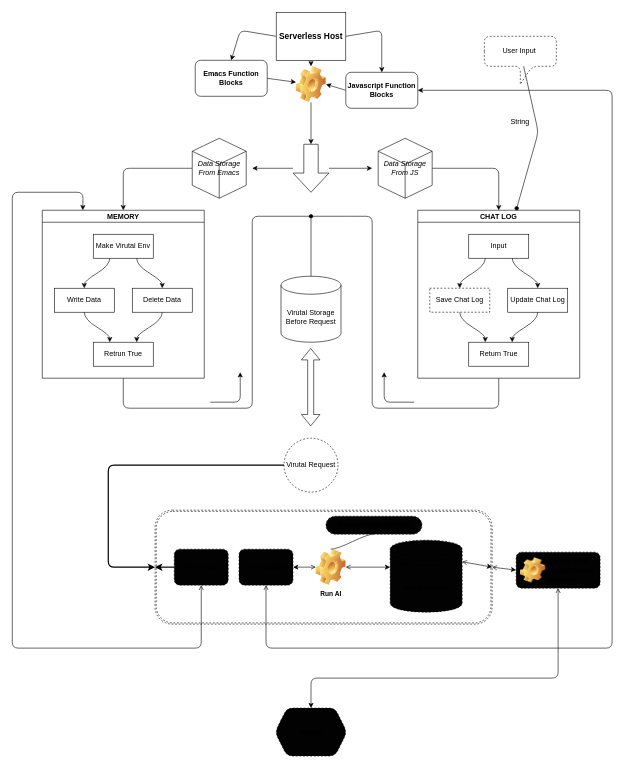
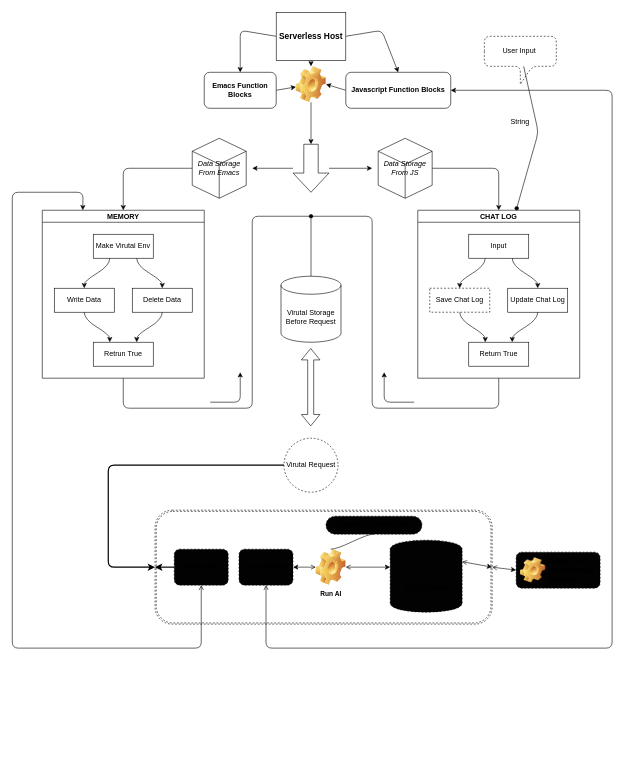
  <mxCell id="0" />
  <mxCell id="1" parent="0" />
  <mxCell id="2" style="edgeStyle=none;html=1;exitX=0;exitY=0.5;exitDx=0;exitDy=0;fontSize=12;entryX=0.5;entryY=0;entryDx=0;entryDy=0;" edge="1" parent="1" source="5" target="7"><mxGeometry relative="1" as="geometry"><mxPoint x="430" y="50" as="targetPoint" /><Array as="points"><mxPoint x="400" y="50" /></Array></mxGeometry></mxCell>
  <mxCell id="3" style="edgeStyle=none;html=1;exitX=1;exitY=0.5;exitDx=0;exitDy=0;fontSize=12;entryX=0.5;entryY=0;entryDx=0;entryDy=0;" edge="1" parent="1" source="5" target="9"><mxGeometry relative="1" as="geometry"><mxPoint x="740" y="50" as="targetPoint" /><Array as="points"><mxPoint x="636" y="50" /></Array></mxGeometry></mxCell>
  <mxCell id="4" style="edgeStyle=none;html=1;exitX=0.5;exitY=1;exitDx=0;exitDy=0;entryX=0.5;entryY=0;entryDx=0;entryDy=0;fontSize=12;" edge="1" parent="1" source="5" target="11"><mxGeometry relative="1" as="geometry" /></mxCell>
  <mxCell id="5" value="&lt;h3&gt;Serverless Host&lt;/h3&gt;" style="rounded=0;whiteSpace=wrap;html=1;" vertex="1" parent="1"><mxGeometry x="460" y="20" width="116" height="80" as="geometry" /></mxCell>
  <mxCell id="6" style="edgeStyle=none;html=1;exitX=1;exitY=0.5;exitDx=0;exitDy=0;fontSize=12;" edge="1" parent="1" source="7" target="11"><mxGeometry relative="1" as="geometry" /></mxCell>
- <mxCell id="7" value="&lt;h6 style=&quot;font-size: 12px&quot;&gt;Emacs Function Blocks&lt;/h6&gt;" style="rounded=1;whiteSpace=wrap;html=1;fontSize=20;fontStyle=1" vertex="1" parent="1"><mxGeometry x="325" y="100" width="120" height="60" as="geometry" /></mxCell>
+ <mxCell id="7" value="&lt;h6 style=&quot;font-size: 12px&quot;&gt;Emacs Function Blocks&lt;/h6&gt;" style="rounded=1;whiteSpace=wrap;html=1;fontSize=20;fontStyle=1" vertex="1" parent="1"><mxGeometry x="340" y="120" width="120" height="60" as="geometry" /></mxCell>
  <mxCell id="8" style="edgeStyle=none;html=1;exitX=0;exitY=0.5;exitDx=0;exitDy=0;entryX=1;entryY=0.5;entryDx=0;entryDy=0;fontSize=12;" edge="1" parent="1" source="9" target="11"><mxGeometry relative="1" as="geometry" /></mxCell>
- <mxCell id="9" value="&lt;h6 style=&quot;font-size: 12px&quot;&gt;Javascript Function Blocks&lt;/h6&gt;" style="rounded=1;whiteSpace=wrap;html=1;fontSize=20;fontStyle=1" vertex="1" parent="1"><mxGeometry x="576" y="120" width="120" height="60" as="geometry" /></mxCell>
+ <mxCell id="9" value="&lt;h6 style=&quot;font-size: 12px&quot;&gt;Javascript Function Blocks&lt;/h6&gt;" style="rounded=1;whiteSpace=wrap;html=1;fontSize=20;fontStyle=1" vertex="1" parent="1"><mxGeometry x="576" y="120" width="175" height="60" as="geometry" /></mxCell>
  <mxCell id="10" value="" style="edgeStyle=none;html=1;fontSize=12;" edge="1" parent="1" source="11" target="14"><mxGeometry relative="1" as="geometry" /></mxCell>
  <mxCell id="11" value="" style="shape=image;html=1;verticalLabelPosition=bottom;verticalAlign=top;imageAspect=0;image=img/clipart/Gear_128x128.png;fontSize=12;" vertex="1" parent="1"><mxGeometry x="493" y="110" width="50" height="60" as="geometry" /></mxCell>
  <mxCell id="12" style="edgeStyle=none;html=1;fontSize=12;" edge="1" parent="1" source="14"><mxGeometry relative="1" as="geometry"><mxPoint x="420" y="280" as="targetPoint" /></mxGeometry></mxCell>
  <mxCell id="13" style="edgeStyle=none;html=1;fontSize=12;" edge="1" parent="1" source="14"><mxGeometry relative="1" as="geometry"><mxPoint x="620" y="280" as="targetPoint" /></mxGeometry></mxCell>
  <mxCell id="14" value="" style="shape=singleArrow;whiteSpace=wrap;html=1;arrowWidth=0.4;arrowSize=0.4;verticalAlign=top;direction=south;" vertex="1" parent="1"><mxGeometry x="488" y="240" width="60" height="80" as="geometry" /></mxCell>
  <mxCell id="15" style="edgeStyle=none;html=1;fontSize=12;endArrow=oval;endFill=1;" edge="1" parent="1" source="16"><mxGeometry relative="1" as="geometry"><mxPoint x="518" y="360" as="targetPoint" /></mxGeometry></mxCell>
  <mxCell id="16" value="Virutal Storage Before Request" style="shape=cylinder3;whiteSpace=wrap;html=1;boundedLbl=1;backgroundOutline=1;size=15;fontSize=12;" vertex="1" parent="1"><mxGeometry x="468" y="460" width="100" height="110" as="geometry" /></mxCell>
  <mxCell id="17" style="edgeStyle=none;html=1;fontSize=12;entryX=0.5;entryY=0;entryDx=0;entryDy=0;" edge="1" parent="1" source="18" target="32"><mxGeometry relative="1" as="geometry"><mxPoint x="200" y="280" as="targetPoint" /><Array as="points"><mxPoint x="205" y="280" /></Array></mxGeometry></mxCell>
  <mxCell id="18" value="&lt;i&gt;Data Storage From Emacs&lt;/i&gt;" style="html=1;whiteSpace=wrap;shape=isoCube2;backgroundOutline=1;isoAngle=15;fontSize=12;" vertex="1" parent="1"><mxGeometry x="320" y="230" width="90" height="100" as="geometry" /></mxCell>
  <mxCell id="19" style="edgeStyle=none;html=1;exitX=1;exitY=0.5;exitDx=0;exitDy=0;exitPerimeter=0;fontSize=12;entryX=0.5;entryY=0;entryDx=0;entryDy=0;" edge="1" parent="1" source="20" target="22"><mxGeometry relative="1" as="geometry"><mxPoint x="840" y="280" as="targetPoint" /><Array as="points"><mxPoint x="831" y="280" /></Array></mxGeometry></mxCell>
  <mxCell id="20" value="&lt;i&gt;Data Storage From JS&lt;/i&gt;" style="html=1;whiteSpace=wrap;shape=isoCube2;backgroundOutline=1;isoAngle=15;fontSize=12;direction=east;" vertex="1" parent="1"><mxGeometry x="630" y="230" width="90" height="100" as="geometry" /></mxCell>
  <mxCell id="21" style="edgeStyle=none;html=1;fontSize=12;endArrow=none;endFill=0;" edge="1" parent="1" source="22"><mxGeometry relative="1" as="geometry"><mxPoint x="580" y="360" as="targetPoint" /><Array as="points"><mxPoint x="831" y="680" /><mxPoint x="620" y="680" /><mxPoint x="620" y="360" /></Array></mxGeometry></mxCell>
  <mxCell id="22" value="CHAT LOG" style="swimlane;startSize=20;horizontal=1;childLayout=flowLayout;flowOrientation=north;resizable=0;interRankCellSpacing=50;containerType=tree;fontSize=12;" vertex="1" parent="1"><mxGeometry x="696" y="350" width="270" height="280" as="geometry" /></mxCell>
  <mxCell id="23" value="Input" style="whiteSpace=wrap;html=1;fontSize=12;" vertex="1" parent="22"><mxGeometry x="85" y="40" width="100" height="40" as="geometry" /></mxCell>
  <mxCell id="24" value="Save Chat Log" style="whiteSpace=wrap;html=1;fontSize=12;dashed=1;" vertex="1" parent="22"><mxGeometry x="20" y="130" width="100" height="40" as="geometry" /></mxCell>
  <mxCell id="25" value="" style="html=1;curved=1;fontSize=12;noEdgeStyle=1;orthogonal=1;" edge="1" parent="22" source="23" target="24"><mxGeometry relative="1" as="geometry"><Array as="points"><mxPoint x="112.5" y="92" /><mxPoint x="70" y="118" /></Array></mxGeometry></mxCell>
  <mxCell id="26" value="Update Chat Log" style="whiteSpace=wrap;html=1;fontSize=12;" vertex="1" parent="22"><mxGeometry x="150" y="130" width="100" height="40" as="geometry" /></mxCell>
  <mxCell id="27" value="" style="html=1;curved=1;fontSize=12;noEdgeStyle=1;orthogonal=1;" edge="1" parent="22" source="23" target="26"><mxGeometry relative="1" as="geometry"><Array as="points"><mxPoint x="157.5" y="92" /><mxPoint x="200" y="118" /></Array></mxGeometry></mxCell>
  <mxCell id="28" value="Return True" style="whiteSpace=wrap;html=1;fontSize=12;" vertex="1" parent="22"><mxGeometry x="85" y="220" width="100" height="40" as="geometry" /></mxCell>
  <mxCell id="29" value="" style="html=1;curved=1;fontSize=12;noEdgeStyle=1;orthogonal=1;" edge="1" parent="22" source="24" target="28"><mxGeometry relative="1" as="geometry"><Array as="points"><mxPoint x="70" y="182" /><mxPoint x="112.5" y="208" /></Array></mxGeometry></mxCell>
  <mxCell id="30" value="" style="html=1;curved=1;fontSize=12;noEdgeStyle=1;orthogonal=1;" edge="1" parent="22" source="26" target="28"><mxGeometry relative="1" as="geometry"><Array as="points"><mxPoint x="200" y="182" /><mxPoint x="157.5" y="208" /></Array></mxGeometry></mxCell>
  <mxCell id="31" style="edgeStyle=none;html=1;exitX=0.5;exitY=1;exitDx=0;exitDy=0;fontSize=12;endArrow=none;endFill=0;" edge="1" parent="1" source="32"><mxGeometry relative="1" as="geometry"><mxPoint x="580" y="360" as="targetPoint" /><Array as="points"><mxPoint x="205" y="680" /><mxPoint x="420" y="680" /><mxPoint x="420" y="360" /></Array></mxGeometry></mxCell>
  <mxCell id="32" value="MEMORY" style="swimlane;startSize=20;horizontal=1;childLayout=flowLayout;flowOrientation=north;resizable=0;interRankCellSpacing=50;containerType=tree;fontSize=12;" vertex="1" parent="1"><mxGeometry x="70" y="350" width="270" height="280" as="geometry" /></mxCell>
  <mxCell id="33" value="Make Virutal Env" style="whiteSpace=wrap;html=1;fontSize=12;" vertex="1" parent="32"><mxGeometry x="85" y="40" width="100" height="40" as="geometry" /></mxCell>
  <mxCell id="34" value="Write Data" style="whiteSpace=wrap;html=1;fontSize=12;" vertex="1" parent="32"><mxGeometry x="20" y="130" width="100" height="40" as="geometry" /></mxCell>
  <mxCell id="35" value="" style="html=1;curved=1;fontSize=12;noEdgeStyle=1;orthogonal=1;" edge="1" parent="32" source="33" target="34"><mxGeometry relative="1" as="geometry"><Array as="points"><mxPoint x="112.5" y="92" /><mxPoint x="70" y="118" /></Array></mxGeometry></mxCell>
  <mxCell id="36" value="Delete Data" style="whiteSpace=wrap;html=1;fontSize=12;" vertex="1" parent="32"><mxGeometry x="150" y="130" width="100" height="40" as="geometry" /></mxCell>
  <mxCell id="37" value="" style="html=1;curved=1;fontSize=12;noEdgeStyle=1;orthogonal=1;" edge="1" parent="32" source="33" target="36"><mxGeometry relative="1" as="geometry"><Array as="points"><mxPoint x="157.5" y="92" /><mxPoint x="200" y="118" /></Array></mxGeometry></mxCell>
  <mxCell id="38" value="Retrun True" style="whiteSpace=wrap;html=1;fontSize=12;" vertex="1" parent="32"><mxGeometry x="85" y="220" width="100" height="40" as="geometry" /></mxCell>
  <mxCell id="39" value="" style="html=1;curved=1;fontSize=12;noEdgeStyle=1;orthogonal=1;" edge="1" parent="32" source="34" target="38"><mxGeometry relative="1" as="geometry"><Array as="points"><mxPoint x="70" y="182" /><mxPoint x="112.5" y="208" /></Array></mxGeometry></mxCell>
  <mxCell id="40" value="" style="html=1;curved=1;fontSize=12;noEdgeStyle=1;orthogonal=1;" edge="1" parent="32" source="36" target="38"><mxGeometry relative="1" as="geometry"><Array as="points"><mxPoint x="200" y="182" /><mxPoint x="157.5" y="208" /></Array></mxGeometry></mxCell>
  <mxCell id="41" value="User Input&amp;nbsp;" style="shape=callout;whiteSpace=wrap;html=1;perimeter=calloutPerimeter;fontSize=12;dashed=1;sketch=0;shadow=0;rounded=1;fillColor=default;" vertex="1" parent="1"><mxGeometry x="807" y="60" width="120" height="80" as="geometry" /></mxCell>
  <mxCell id="42" value="" style="endArrow=oval;html=1;fontSize=12;entryX=0.611;entryY=-0.012;entryDx=0;entryDy=0;entryPerimeter=0;endFill=1;" edge="1" parent="1" source="41" target="22"><mxGeometry relative="1" as="geometry"><mxPoint x="807" y="230" as="sourcePoint" /><mxPoint x="967" y="230" as="targetPoint" /><Array as="points"><mxPoint x="897" y="220" /></Array></mxGeometry></mxCell>
  <mxCell id="43" value="String" style="edgeLabel;resizable=0;html=1;align=left;verticalAlign=bottom;fontSize=12;" connectable="0" vertex="1" parent="42"><mxGeometry x="-1" relative="1" as="geometry"><mxPoint x="-24" y="100" as="offset" /></mxGeometry></mxCell>
  <mxCell id="44" value="" style="edgeStyle=segmentEdgeStyle;endArrow=classic;html=1;fontSize=12;" edge="1" parent="1"><mxGeometry width="50" height="50" relative="1" as="geometry"><mxPoint x="350" y="670" as="sourcePoint" /><mxPoint x="400" y="620" as="targetPoint" /></mxGeometry></mxCell>
  <mxCell id="45" value="" style="edgeStyle=segmentEdgeStyle;endArrow=classic;html=1;fontSize=12;strokeColor=default;" edge="1" parent="1"><mxGeometry width="50" height="50" relative="1" as="geometry"><mxPoint x="690" y="670" as="sourcePoint" /><mxPoint x="640" y="620" as="targetPoint" /></mxGeometry></mxCell>
  <mxCell id="46" value="" style="shape=flexArrow;endArrow=classic;startArrow=classic;html=1;fontSize=12;strokeColor=default;sketch=0;" edge="1" parent="1"><mxGeometry width="100" height="100" relative="1" as="geometry"><mxPoint x="517.5" y="710" as="sourcePoint" /><mxPoint x="517.5" y="580" as="targetPoint" /></mxGeometry></mxCell>
  <mxCell id="47" style="edgeStyle=none;sketch=0;html=1;fontSize=12;endArrow=classic;endFill=1;strokeColor=default;entryX=0;entryY=0.5;entryDx=0;entryDy=0;strokeWidth=2;" edge="1" parent="1" source="48" target="50"><mxGeometry relative="1" as="geometry"><mxPoint x="180" y="960" as="targetPoint" /><Array as="points"><mxPoint x="180" y="775" /><mxPoint x="180" y="945" /></Array></mxGeometry></mxCell>
  <mxCell id="48" value="Virutal Request" style="ellipse;whiteSpace=wrap;html=1;aspect=fixed;rounded=1;shadow=0;dashed=1;sketch=0;fontSize=12;" vertex="1" parent="1"><mxGeometry x="473" y="730" width="90" height="90" as="geometry" /></mxCell>
  <mxCell id="49" style="edgeStyle=none;sketch=0;html=1;exitX=1;exitY=0.5;exitDx=0;exitDy=0;entryX=0;entryY=0.5;entryDx=0;entryDy=0;fontSize=13;startArrow=open;startFill=0;endArrow=classic;endFill=1;strokeColor=default;strokeWidth=1;" edge="1" parent="1" source="50" target="67"><mxGeometry relative="1" as="geometry" /></mxCell>
  <mxCell id="50" value="" style="shape=ext;double=1;rounded=1;whiteSpace=wrap;html=1;shadow=0;dashed=1;sketch=0;fontSize=12;" vertex="1" parent="1"><mxGeometry x="258" y="850" width="562" height="190" as="geometry" /></mxCell>
  <mxCell id="51" style="edgeStyle=none;sketch=0;html=1;entryX=1;entryY=0.5;entryDx=0;entryDy=0;fontSize=12;startArrow=open;startFill=0;endArrow=classic;endFill=1;strokeColor=default;strokeWidth=1;" edge="1" parent="1" source="53" target="59"><mxGeometry relative="1" as="geometry" /></mxCell>
  <mxCell id="52" style="edgeStyle=none;sketch=0;html=1;exitX=1;exitY=0.5;exitDx=0;exitDy=0;fontSize=11;startArrow=open;startFill=0;endArrow=classic;endFill=1;strokeColor=default;strokeWidth=1;" edge="1" parent="1" source="53"><mxGeometry relative="1" as="geometry"><mxPoint x="650" y="945" as="targetPoint" /></mxGeometry></mxCell>
  <mxCell id="53" value="" style="shape=image;html=1;verticalLabelPosition=bottom;verticalAlign=top;imageAspect=0;image=img/clipart/Gear_128x128.png;rounded=1;shadow=0;dashed=1;sketch=0;fontSize=12;strokeColor=default;fillColor=#030202;gradientColor=none;" vertex="1" parent="1"><mxGeometry x="526" y="915" width="50" height="60" as="geometry" /></mxCell>
  <mxCell id="54" style="edgeStyle=none;sketch=0;html=1;entryX=0;entryY=0.5;entryDx=0;entryDy=0;fontSize=12;endArrow=classic;endFill=1;strokeColor=default;strokeWidth=2;" edge="1" parent="1" source="56" target="50"><mxGeometry relative="1" as="geometry" /></mxCell>
  <mxCell id="55" style="edgeStyle=none;sketch=0;html=1;fontSize=12;endArrow=classic;endFill=1;strokeColor=default;strokeWidth=1;entryX=0.25;entryY=0;entryDx=0;entryDy=0;startArrow=open;startFill=0;" edge="1" parent="1" source="56" target="32"><mxGeometry relative="1" as="geometry"><mxPoint x="140" y="320" as="targetPoint" /><Array as="points"><mxPoint x="335" y="1080" /><mxPoint x="20" y="1080" /><mxPoint x="20" y="320" /><mxPoint x="138" y="320" /></Array></mxGeometry></mxCell>
  <mxCell id="56" value="Write Data" style="whiteSpace=wrap;html=1;align=center;verticalAlign=middle;treeFolding=1;treeMoving=1;newEdgeStyle={&quot;edgeStyle&quot;:&quot;elbowEdgeStyle&quot;,&quot;startArrow&quot;:&quot;none&quot;,&quot;endArrow&quot;:&quot;none&quot;};rounded=1;shadow=0;dashed=1;sketch=0;fontSize=12;strokeColor=default;fillColor=#030202;gradientColor=none;" vertex="1" parent="1"><mxGeometry x="290" y="915" width="90" height="60" as="geometry" /></mxCell>
  <mxCell id="57" value="" style="edgeStyle=elbowEdgeStyle;elbow=vertical;startArrow=none;endArrow=none;rounded=0;sketch=0;fontSize=12;strokeColor=default;strokeWidth=2;" edge="1" target="56" parent="1" source="50"><mxGeometry relative="1" as="geometry"><mxPoint x="490" y="670" as="sourcePoint" /><Array as="points"><mxPoint x="320" y="890" /><mxPoint x="470" y="730" /></Array></mxGeometry></mxCell>
  <mxCell id="58" style="edgeStyle=none;sketch=0;html=1;fontSize=12;startArrow=open;startFill=0;endArrow=classic;endFill=1;strokeColor=default;strokeWidth=1;entryX=1;entryY=0.5;entryDx=0;entryDy=0;" edge="1" parent="1" source="59" target="9"><mxGeometry relative="1" as="geometry"><mxPoint x="1020" y="160" as="targetPoint" /><Array as="points"><mxPoint x="443" y="1080" /><mxPoint x="1020" y="1080" /><mxPoint x="1020" y="150" /></Array></mxGeometry></mxCell>
  <mxCell id="59" value="AI Functions" style="whiteSpace=wrap;html=1;align=center;verticalAlign=middle;treeFolding=1;treeMoving=1;newEdgeStyle={&quot;edgeStyle&quot;:&quot;elbowEdgeStyle&quot;,&quot;startArrow&quot;:&quot;none&quot;,&quot;endArrow&quot;:&quot;none&quot;};rounded=1;shadow=0;dashed=1;sketch=0;fontSize=12;strokeColor=default;fillColor=#030202;gradientColor=none;" vertex="1" parent="1"><mxGeometry x="398" y="915" width="90" height="60" as="geometry" /></mxCell>
  <mxCell id="60" value="&lt;h6 style=&quot;font-size: 11px&quot;&gt;Run AI&lt;/h6&gt;" style="text;strokeColor=none;fillColor=none;html=1;fontSize=24;fontStyle=1;verticalAlign=middle;align=center;rounded=1;shadow=0;dashed=1;sketch=0;" vertex="1" parent="1"><mxGeometry x="501" y="970" width="100" height="40" as="geometry" /></mxCell>
  <mxCell id="61" value="Remove Duplicated Data" style="whiteSpace=wrap;html=1;rounded=1;arcSize=50;align=center;verticalAlign=middle;strokeWidth=1;autosize=1;spacing=4;treeFolding=1;treeMoving=1;newEdgeStyle={&quot;edgeStyle&quot;:&quot;entityRelationEdgeStyle&quot;,&quot;startArrow&quot;:&quot;none&quot;,&quot;endArrow&quot;:&quot;none&quot;,&quot;segment&quot;:10,&quot;curved&quot;:1};shadow=0;dashed=1;sketch=0;fontSize=11;fillColor=#030202;gradientColor=none;" vertex="1" parent="1"><mxGeometry x="543" y="860" width="160" height="30" as="geometry" /></mxCell>
  <mxCell id="62" value="" style="edgeStyle=entityRelationEdgeStyle;startArrow=none;endArrow=none;segment=10;curved=1;sketch=0;fontSize=11;strokeColor=default;strokeWidth=1;exitX=0.5;exitY=0;exitDx=0;exitDy=0;entryX=0.5;entryY=1;entryDx=0;entryDy=0;" edge="1" target="61" parent="1" source="53"><mxGeometry relative="1" as="geometry"><mxPoint x="536" y="910" as="sourcePoint" /></mxGeometry></mxCell>
  <mxCell id="63" style="edgeStyle=none;sketch=0;html=1;exitX=1;exitY=0.3;exitDx=0;exitDy=0;entryX=1;entryY=0.5;entryDx=0;entryDy=0;fontSize=13;startArrow=open;startFill=0;endArrow=classic;endFill=1;strokeColor=default;strokeWidth=1;" edge="1" parent="1" source="64" target="50"><mxGeometry relative="1" as="geometry" /></mxCell>
  <mxCell id="64" value="Array Stacks" style="shape=datastore;whiteSpace=wrap;html=1;rounded=1;shadow=0;dashed=1;sketch=0;fontSize=13;strokeColor=default;fillColor=#030202;gradientColor=none;" vertex="1" parent="1"><mxGeometry x="650" y="900" width="120" height="120" as="geometry" /></mxCell>
- <mxCell id="65" value="Result" style="shape=hexagon;perimeter=hexagonPerimeter2;whiteSpace=wrap;html=1;fixedSize=1;rounded=1;shadow=0;dashed=1;sketch=0;fontSize=13;strokeColor=default;fillColor=#030202;gradientColor=none;" vertex="1" parent="1"><mxGeometry x="458" y="1180" width="120" height="80" as="geometry" /></mxCell>
- <mxCell id="66" style="edgeStyle=none;sketch=0;html=1;fontSize=13;startArrow=open;startFill=0;endArrow=classic;endFill=1;strokeColor=default;strokeWidth=1;entryX=0.5;entryY=0;entryDx=0;entryDy=0;" edge="1" parent="1" source="67" target="65"><mxGeometry relative="1" as="geometry"><mxPoint x="520" y="1130" as="targetPoint" /><Array as="points"><mxPoint x="930" y="1130" /><mxPoint x="518" y="1130" /></Array></mxGeometry></mxCell>
  <mxCell id="67" value="Select The Most Similar Answer" style="label;whiteSpace=wrap;html=1;image=img/clipart/Gear_128x128.png;rounded=1;shadow=0;dashed=1;sketch=0;fontSize=13;strokeColor=default;fillColor=#030202;gradientColor=none;" vertex="1" parent="1"><mxGeometry x="860" y="920" width="140" height="60" as="geometry" /></mxCell>
